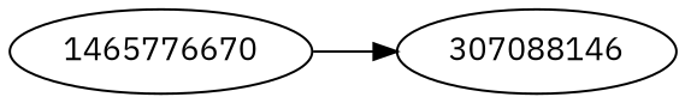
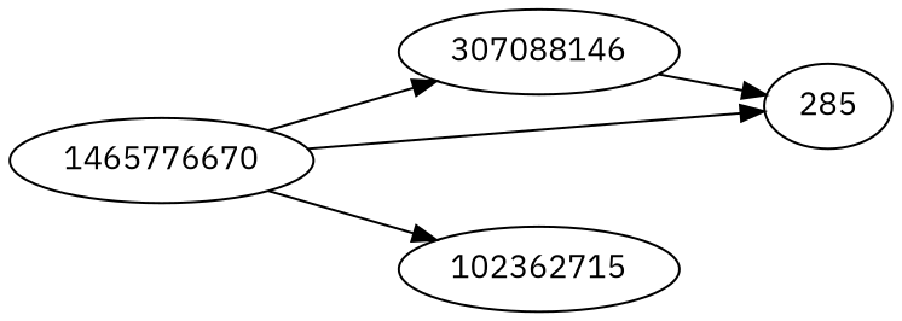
  strict digraph {
    fontname="IBM Plex Sans"
    rankdir=LR
    node [fontname="IBM Plex Sans"]
    edge [fontname="IBM Plex Sans"]
    307088146
+   285
    1465776670
+   102362715
+   307088146 -> 285
    1465776670 -> 307088146
+   1465776670 -> 285
+   1465776670 -> 102362715
  }
